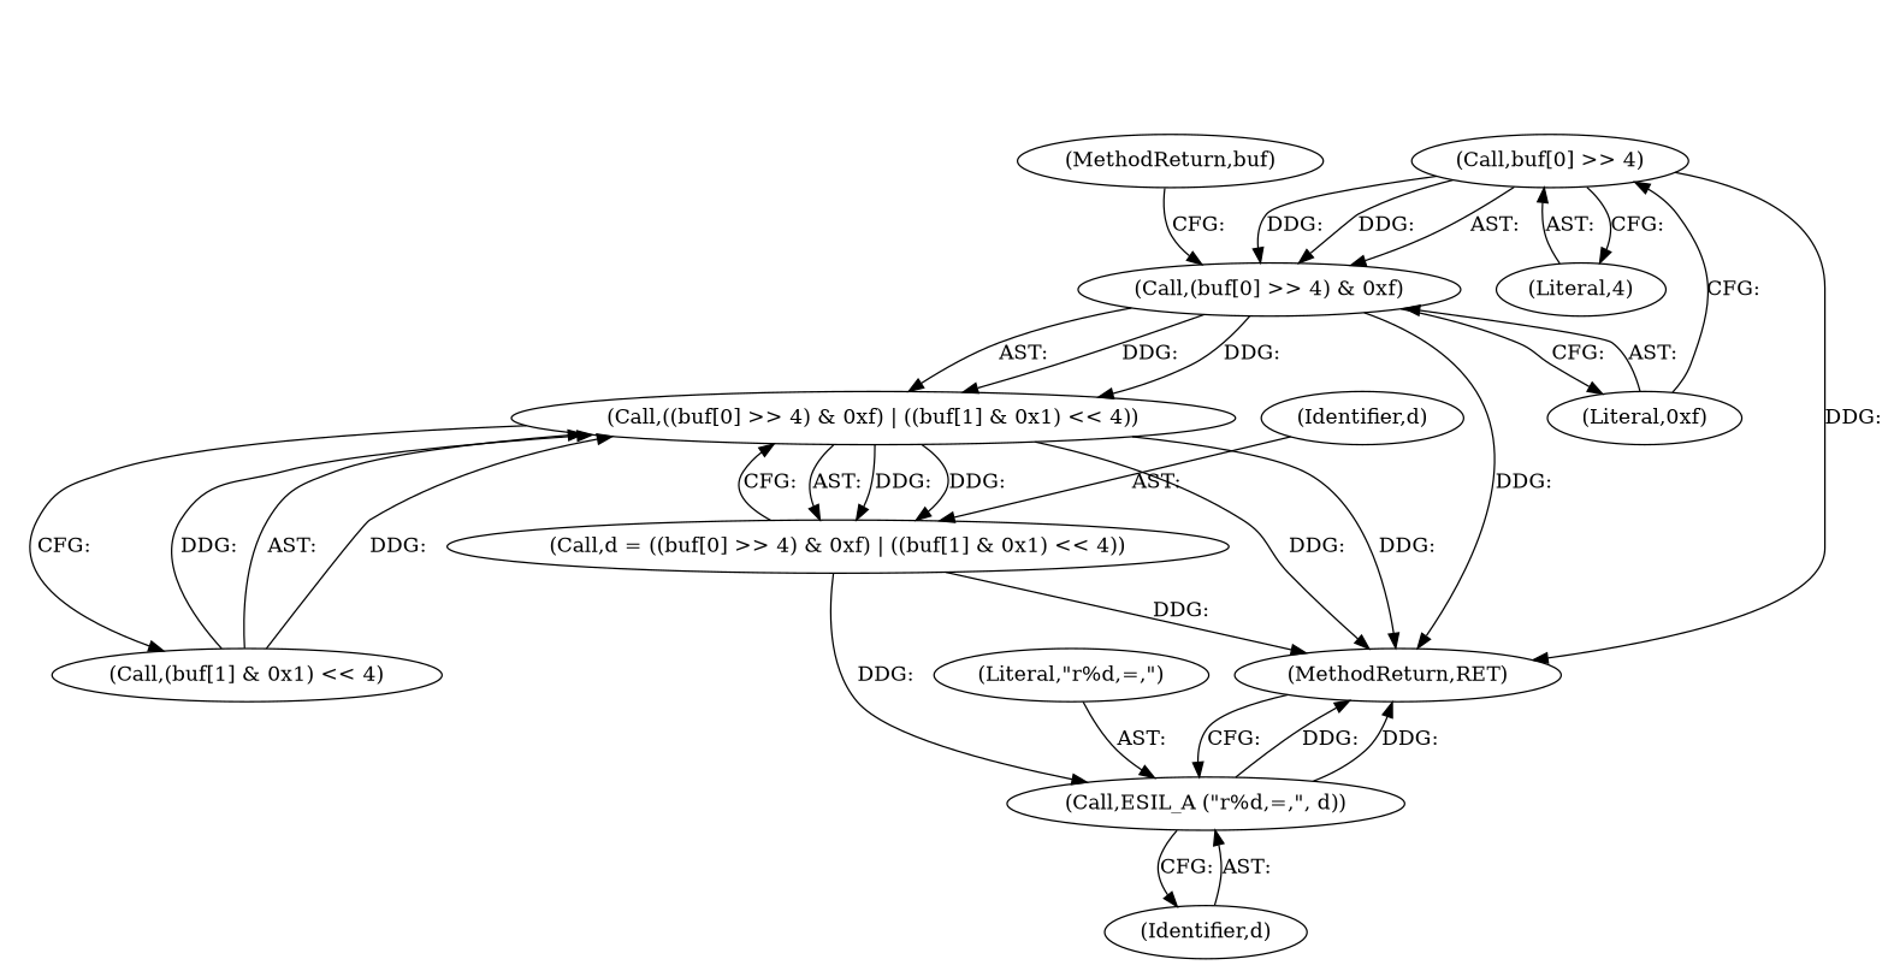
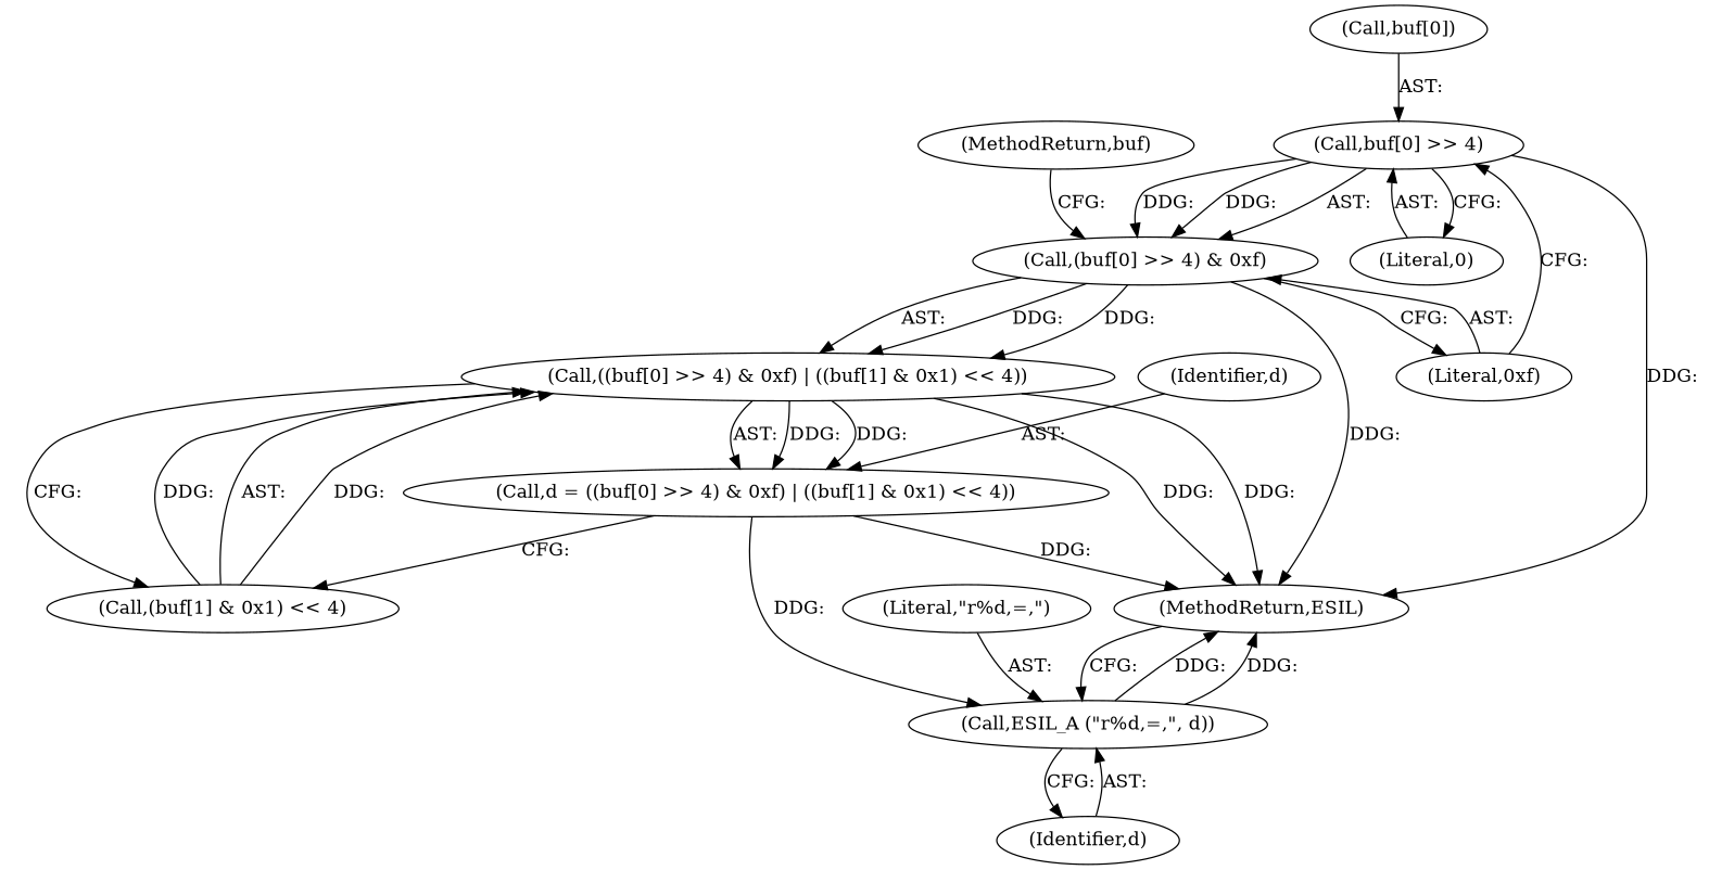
  digraph {
    n1 [label="(Call,buf[0] >> 4)"]
    n2 [label="(Call,(buf[0] >> 4) & 0xf)"]
-   n3 [label="(Literal,4)"]
-   n4 [label="(MethodReturn,RET)"]
+   n3 [label="(Literal,0)"]
+   n4 [label="(MethodReturn,ESIL)"]
    n5 [label="(Call,((buf[0] >> 4) & 0xf) | ((buf[1] & 0x1) << 4))"]
    n6 [label="(Literal,0xf)"]
    n7 [label="(Call,ESIL_A (\"r%d,=,\", d))"]
    n8 [label="(Call,d = ((buf[0] >> 4) & 0xf) | ((buf[1] & 0x1) << 4))"]
    n9 [label="(Call,(buf[1] & 0x1) << 4)"]
    n10 [label="(Identifier,d)"]
    n11 [label="(MethodReturn,buf)"]
    n12 [label="(Literal,\"r%d,=,\")"]
    n13 [label="(Identifier,d)"]
+   n14 [label="(Call,buf[0])"]
    n1 -> n2 [label="AST: "]
    n1 -> n2 [label="DDG: "]
    n1 -> n2 [label="DDG: "]
    n1 -> n3 [label="CFG: "]
    n1 -> n4 [label="DDG: "]
    n2 -> n4 [label="DDG: "]
    n2 -> n5 [label="AST: "]
    n2 -> n5 [label="DDG: "]
    n2 -> n5 [label="DDG: "]
    n2 -> n6 [label="CFG: "]
    n3 -> n1 [label="AST: "]
    n4 -> n7 [label="CFG: "]
    n5 -> n4 [label="DDG: "]
    n5 -> n4 [label="DDG: "]
    n5 -> n8 [label="AST: "]
    n5 -> n8 [label="DDG: "]
    n5 -> n8 [label="DDG: "]
    n5 -> n9 [label="CFG: "]
    n6 -> n1 [label="CFG: "]
    n6 -> n2 [label="AST: "]
    n7 -> n4 [label="DDG: "]
    n7 -> n4 [label="DDG: "]
    n7 -> n10 [label="CFG: "]
    n8 -> n4 [label="DDG: "]
-   n8 -> n5 [label="CFG: "]
+   n8 -> n9 [label="CFG: "]
    n8 -> n7 [label="DDG: "]
    n9 -> n5 [label="AST: "]
    n9 -> n5 [label="DDG: "]
    n9 -> n5 [label="DDG: "]
    n10 -> n7 [label="AST: "]
    n11 -> n2 [label="CFG: "]
    n12 -> n7 [label="AST: "]
    n13 -> n8 [label="AST: "]
+   n14 -> n1 [label="AST: "]
  }
